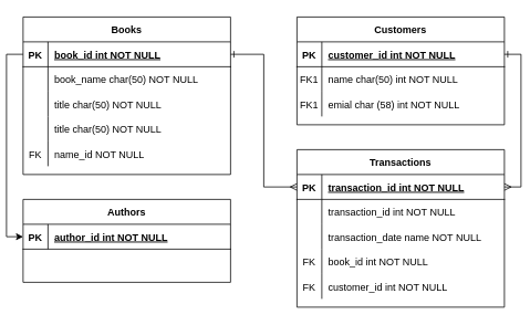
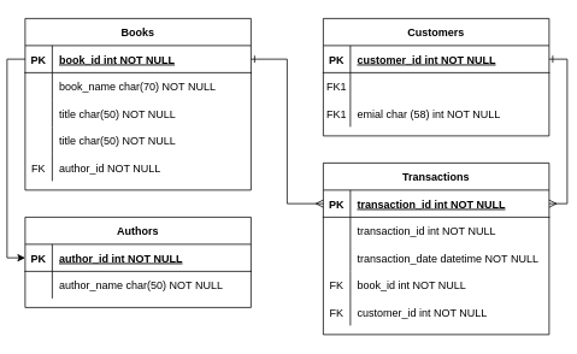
  <mxCell id="0" />
  <mxCell id="1" parent="0" />
  <mxCell id="2" value="Customers" style="shape=table;startSize=30;container=1;collapsible=1;childLayout=tableLayout;fixedRows=1;rowLines=0;fontStyle=1;align=center;resizeLast=1;" parent="1" vertex="1"><mxGeometry x="350" y="20" width="250" height="130" as="geometry" /></mxCell>
  <mxCell id="3" value="" style="shape=partialRectangle;collapsible=0;dropTarget=0;pointerEvents=0;fillColor=none;points=[[0,0.5],[1,0.5]];portConstraint=eastwest;top=0;left=0;right=0;bottom=1;" parent="2" vertex="1"><mxGeometry y="30" width="250" height="30" as="geometry" /></mxCell>
  <mxCell id="4" value="PK" style="shape=partialRectangle;overflow=hidden;connectable=0;fillColor=none;top=0;left=0;bottom=0;right=0;fontStyle=1;" parent="3" vertex="1"><mxGeometry width="30" height="30" as="geometry"><mxRectangle width="30" height="30" as="alternateBounds" /></mxGeometry></mxCell>
  <mxCell id="5" value="customer_id int NOT NULL " style="shape=partialRectangle;overflow=hidden;connectable=0;fillColor=none;top=0;left=0;bottom=0;right=0;align=left;spacingLeft=6;fontStyle=5;" parent="3" vertex="1"><mxGeometry x="30" width="220" height="30" as="geometry"><mxRectangle width="220" height="30" as="alternateBounds" /></mxGeometry></mxCell>
  <mxCell id="6" value="" style="shape=partialRectangle;collapsible=0;dropTarget=0;pointerEvents=0;fillColor=none;points=[[0,0.5],[1,0.5]];portConstraint=eastwest;top=0;left=0;right=0;bottom=0;" parent="2" vertex="1"><mxGeometry y="60" width="250" height="30" as="geometry" /></mxCell>
  <mxCell id="7" value="FK1" style="shape=partialRectangle;overflow=hidden;connectable=0;fillColor=none;top=0;left=0;bottom=0;right=0;" parent="6" vertex="1"><mxGeometry width="30" height="30" as="geometry"><mxRectangle width="30" height="30" as="alternateBounds" /></mxGeometry></mxCell>
- <mxCell id="8" value="name char(50) int NOT NULL" style="shape=partialRectangle;overflow=hidden;connectable=0;fillColor=none;top=0;left=0;bottom=0;right=0;align=left;spacingLeft=6;" parent="6" vertex="1"><mxGeometry x="30" width="220" height="30" as="geometry"><mxRectangle width="220" height="30" as="alternateBounds" /></mxGeometry></mxCell>
  <mxCell id="9" value="" style="shape=partialRectangle;collapsible=0;dropTarget=0;pointerEvents=0;fillColor=none;points=[[0,0.5],[1,0.5]];portConstraint=eastwest;top=0;left=0;right=0;bottom=0;" parent="2" vertex="1"><mxGeometry y="90" width="250" height="30" as="geometry" /></mxCell>
  <mxCell id="10" value="FK1" style="shape=partialRectangle;overflow=hidden;connectable=0;fillColor=none;top=0;left=0;bottom=0;right=0;" parent="9" vertex="1"><mxGeometry width="30" height="30" as="geometry"><mxRectangle width="30" height="30" as="alternateBounds" /></mxGeometry></mxCell>
  <mxCell id="11" value="emial char (58) int NOT NULL" style="shape=partialRectangle;overflow=hidden;connectable=0;fillColor=none;top=0;left=0;bottom=0;right=0;align=left;spacingLeft=6;" parent="9" vertex="1"><mxGeometry x="30" width="220" height="30" as="geometry"><mxRectangle width="220" height="30" as="alternateBounds" /></mxGeometry></mxCell>
  <mxCell id="12" value="Transactions" style="shape=table;startSize=30;container=1;collapsible=1;childLayout=tableLayout;fixedRows=1;rowLines=0;fontStyle=1;align=center;resizeLast=1;" parent="1" vertex="1"><mxGeometry x="350" y="180" width="250" height="190" as="geometry" /></mxCell>
  <mxCell id="13" value="" style="shape=partialRectangle;collapsible=0;dropTarget=0;pointerEvents=0;fillColor=none;points=[[0,0.5],[1,0.5]];portConstraint=eastwest;top=0;left=0;right=0;bottom=1;" parent="12" vertex="1"><mxGeometry y="30" width="250" height="30" as="geometry" /></mxCell>
  <mxCell id="14" value="PK" style="shape=partialRectangle;overflow=hidden;connectable=0;fillColor=none;top=0;left=0;bottom=0;right=0;fontStyle=1;" parent="13" vertex="1"><mxGeometry width="30" height="30" as="geometry"><mxRectangle width="30" height="30" as="alternateBounds" /></mxGeometry></mxCell>
  <mxCell id="15" value="transaction_id int NOT NULL " style="shape=partialRectangle;overflow=hidden;connectable=0;fillColor=none;top=0;left=0;bottom=0;right=0;align=left;spacingLeft=6;fontStyle=5;" parent="13" vertex="1"><mxGeometry x="30" width="220" height="30" as="geometry"><mxRectangle width="220" height="30" as="alternateBounds" /></mxGeometry></mxCell>
  <mxCell id="16" value="" style="shape=partialRectangle;collapsible=0;dropTarget=0;pointerEvents=0;fillColor=none;points=[[0,0.5],[1,0.5]];portConstraint=eastwest;top=0;left=0;right=0;bottom=0;" parent="12" vertex="1"><mxGeometry y="60" width="250" height="30" as="geometry" /></mxCell>
  <mxCell id="17" value="" style="shape=partialRectangle;overflow=hidden;connectable=0;fillColor=none;top=0;left=0;bottom=0;right=0;" parent="16" vertex="1"><mxGeometry width="30" height="30" as="geometry"><mxRectangle width="30" height="30" as="alternateBounds" /></mxGeometry></mxCell>
  <mxCell id="18" value="transaction_id int NOT NULL" style="shape=partialRectangle;overflow=hidden;connectable=0;fillColor=none;top=0;left=0;bottom=0;right=0;align=left;spacingLeft=6;" parent="16" vertex="1"><mxGeometry x="30" width="220" height="30" as="geometry"><mxRectangle width="220" height="30" as="alternateBounds" /></mxGeometry></mxCell>
  <mxCell id="19" value="" style="shape=partialRectangle;collapsible=0;dropTarget=0;pointerEvents=0;fillColor=none;points=[[0,0.5],[1,0.5]];portConstraint=eastwest;top=0;left=0;right=0;bottom=0;" parent="12" vertex="1"><mxGeometry y="90" width="250" height="30" as="geometry" /></mxCell>
  <mxCell id="20" value="" style="shape=partialRectangle;overflow=hidden;connectable=0;fillColor=none;top=0;left=0;bottom=0;right=0;" parent="19" vertex="1"><mxGeometry width="30" height="30" as="geometry"><mxRectangle width="30" height="30" as="alternateBounds" /></mxGeometry></mxCell>
- <mxCell id="21" value="transaction_date name NOT NULL" style="shape=partialRectangle;overflow=hidden;connectable=0;fillColor=none;top=0;left=0;bottom=0;right=0;align=left;spacingLeft=6;" parent="19" vertex="1"><mxGeometry x="30" width="220" height="30" as="geometry"><mxRectangle width="220" height="30" as="alternateBounds" /></mxGeometry></mxCell>
+ <mxCell id="21" value="transaction_date datetime NOT NULL" style="shape=partialRectangle;overflow=hidden;connectable=0;fillColor=none;top=0;left=0;bottom=0;right=0;align=left;spacingLeft=6;" parent="19" vertex="1"><mxGeometry x="30" width="220" height="30" as="geometry"><mxRectangle width="220" height="30" as="alternateBounds" /></mxGeometry></mxCell>
  <mxCell id="22" value="" style="shape=partialRectangle;collapsible=0;dropTarget=0;pointerEvents=0;fillColor=none;points=[[0,0.5],[1,0.5]];portConstraint=eastwest;top=0;left=0;right=0;bottom=0;" parent="12" vertex="1"><mxGeometry y="120" width="250" height="30" as="geometry" /></mxCell>
  <mxCell id="23" value="FK" style="shape=partialRectangle;overflow=hidden;connectable=0;fillColor=none;top=0;left=0;bottom=0;right=0;" parent="22" vertex="1"><mxGeometry width="30" height="30" as="geometry"><mxRectangle width="30" height="30" as="alternateBounds" /></mxGeometry></mxCell>
  <mxCell id="24" value="book_id int NOT NULL" style="shape=partialRectangle;overflow=hidden;connectable=0;fillColor=none;top=0;left=0;bottom=0;right=0;align=left;spacingLeft=6;" parent="22" vertex="1"><mxGeometry x="30" width="220" height="30" as="geometry"><mxRectangle width="220" height="30" as="alternateBounds" /></mxGeometry></mxCell>
  <mxCell id="25" value="" style="shape=partialRectangle;collapsible=0;dropTarget=0;pointerEvents=0;fillColor=none;points=[[0,0.5],[1,0.5]];portConstraint=eastwest;top=0;left=0;right=0;bottom=0;" parent="12" vertex="1"><mxGeometry y="150" width="250" height="30" as="geometry" /></mxCell>
  <mxCell id="26" value="FK" style="shape=partialRectangle;overflow=hidden;connectable=0;fillColor=none;top=0;left=0;bottom=0;right=0;" parent="25" vertex="1"><mxGeometry width="30" height="30" as="geometry"><mxRectangle width="30" height="30" as="alternateBounds" /></mxGeometry></mxCell>
  <mxCell id="27" value="customer_id int NOT NULL" style="shape=partialRectangle;overflow=hidden;connectable=0;fillColor=none;top=0;left=0;bottom=0;right=0;align=left;spacingLeft=6;" parent="25" vertex="1"><mxGeometry x="30" width="220" height="30" as="geometry"><mxRectangle width="220" height="30" as="alternateBounds" /></mxGeometry></mxCell>
  <mxCell id="28" value="Books" style="shape=table;startSize=30;container=1;collapsible=1;childLayout=tableLayout;fixedRows=1;rowLines=0;fontStyle=1;align=center;resizeLast=1;" parent="1" vertex="1"><mxGeometry x="20" y="20" width="250" height="190" as="geometry" /></mxCell>
  <mxCell id="29" value="" style="shape=partialRectangle;collapsible=0;dropTarget=0;pointerEvents=0;fillColor=none;points=[[0,0.5],[1,0.5]];portConstraint=eastwest;top=0;left=0;right=0;bottom=1;" parent="28" vertex="1"><mxGeometry y="30" width="250" height="30" as="geometry" /></mxCell>
  <mxCell id="30" value="PK" style="shape=partialRectangle;overflow=hidden;connectable=0;fillColor=none;top=0;left=0;bottom=0;right=0;fontStyle=1;" parent="29" vertex="1"><mxGeometry width="30" height="30" as="geometry"><mxRectangle width="30" height="30" as="alternateBounds" /></mxGeometry></mxCell>
  <mxCell id="31" value="book_id int NOT NULL " style="shape=partialRectangle;overflow=hidden;connectable=0;fillColor=none;top=0;left=0;bottom=0;right=0;align=left;spacingLeft=6;fontStyle=5;" parent="29" vertex="1"><mxGeometry x="30" width="220" height="30" as="geometry"><mxRectangle width="220" height="30" as="alternateBounds" /></mxGeometry></mxCell>
  <mxCell id="32" value="" style="shape=partialRectangle;collapsible=0;dropTarget=0;pointerEvents=0;fillColor=none;points=[[0,0.5],[1,0.5]];portConstraint=eastwest;top=0;left=0;right=0;bottom=0;" parent="28" vertex="1"><mxGeometry y="60" width="250" height="30" as="geometry" /></mxCell>
  <mxCell id="33" value="" style="shape=partialRectangle;overflow=hidden;connectable=0;fillColor=none;top=0;left=0;bottom=0;right=0;" parent="32" vertex="1"><mxGeometry width="30" height="30" as="geometry"><mxRectangle width="30" height="30" as="alternateBounds" /></mxGeometry></mxCell>
- <mxCell id="34" value="book_name char(50) NOT NULL" style="shape=partialRectangle;overflow=hidden;connectable=0;fillColor=none;top=0;left=0;bottom=0;right=0;align=left;spacingLeft=6;" parent="32" vertex="1"><mxGeometry x="30" width="220" height="30" as="geometry"><mxRectangle width="220" height="30" as="alternateBounds" /></mxGeometry></mxCell>
+ <mxCell id="34" value="book_name char(70) NOT NULL" style="shape=partialRectangle;overflow=hidden;connectable=0;fillColor=none;top=0;left=0;bottom=0;right=0;align=left;spacingLeft=6;" parent="32" vertex="1"><mxGeometry x="30" width="220" height="30" as="geometry"><mxRectangle width="220" height="30" as="alternateBounds" /></mxGeometry></mxCell>
  <mxCell id="35" value="" style="shape=partialRectangle;collapsible=0;dropTarget=0;pointerEvents=0;fillColor=none;points=[[0,0.5],[1,0.5]];portConstraint=eastwest;top=0;left=0;right=0;bottom=0;" parent="28" vertex="1"><mxGeometry y="90" width="250" height="30" as="geometry" /></mxCell>
  <mxCell id="36" value="" style="shape=partialRectangle;overflow=hidden;connectable=0;fillColor=none;top=0;left=0;bottom=0;right=0;" parent="35" vertex="1"><mxGeometry width="30" height="30" as="geometry"><mxRectangle width="30" height="30" as="alternateBounds" /></mxGeometry></mxCell>
  <mxCell id="37" value="title char(50) NOT NULL" style="shape=partialRectangle;overflow=hidden;connectable=0;fillColor=none;top=0;left=0;bottom=0;right=0;align=left;spacingLeft=6;" parent="35" vertex="1"><mxGeometry x="30" width="220" height="30" as="geometry"><mxRectangle width="220" height="30" as="alternateBounds" /></mxGeometry></mxCell>
  <mxCell id="38" value="" style="shape=partialRectangle;collapsible=0;dropTarget=0;pointerEvents=0;fillColor=none;points=[[0,0.5],[1,0.5]];portConstraint=eastwest;top=0;left=0;right=0;bottom=0;" parent="28" vertex="1"><mxGeometry y="120" width="250" height="30" as="geometry" /></mxCell>
  <mxCell id="39" value="" style="shape=partialRectangle;overflow=hidden;connectable=0;fillColor=none;top=0;left=0;bottom=0;right=0;" parent="38" vertex="1"><mxGeometry width="30" height="30" as="geometry"><mxRectangle width="30" height="30" as="alternateBounds" /></mxGeometry></mxCell>
  <mxCell id="40" value="title char(50) NOT NULL" style="shape=partialRectangle;overflow=hidden;connectable=0;fillColor=none;top=0;left=0;bottom=0;right=0;align=left;spacingLeft=6;" parent="38" vertex="1"><mxGeometry x="30" width="220" height="30" as="geometry"><mxRectangle width="220" height="30" as="alternateBounds" /></mxGeometry></mxCell>
  <mxCell id="41" value="" style="shape=partialRectangle;collapsible=0;dropTarget=0;pointerEvents=0;fillColor=none;points=[[0,0.5],[1,0.5]];portConstraint=eastwest;top=0;left=0;right=0;bottom=0;" parent="28" vertex="1"><mxGeometry y="150" width="250" height="30" as="geometry" /></mxCell>
  <mxCell id="42" value="FK" style="shape=partialRectangle;overflow=hidden;connectable=0;fillColor=none;top=0;left=0;bottom=0;right=0;" parent="41" vertex="1"><mxGeometry width="30" height="30" as="geometry"><mxRectangle width="30" height="30" as="alternateBounds" /></mxGeometry></mxCell>
- <mxCell id="43" value="name_id NOT NULL" style="shape=partialRectangle;overflow=hidden;connectable=0;fillColor=none;top=0;left=0;bottom=0;right=0;align=left;spacingLeft=6;" parent="41" vertex="1"><mxGeometry x="30" width="220" height="30" as="geometry"><mxRectangle width="220" height="30" as="alternateBounds" /></mxGeometry></mxCell>
+ <mxCell id="43" value="author_id NOT NULL" style="shape=partialRectangle;overflow=hidden;connectable=0;fillColor=none;top=0;left=0;bottom=0;right=0;align=left;spacingLeft=6;" parent="41" vertex="1"><mxGeometry x="30" width="220" height="30" as="geometry"><mxRectangle width="220" height="30" as="alternateBounds" /></mxGeometry></mxCell>
  <mxCell id="44" value="Authors" style="shape=table;startSize=30;container=1;collapsible=1;childLayout=tableLayout;fixedRows=1;rowLines=0;fontStyle=1;align=center;resizeLast=1;" parent="1" vertex="1"><mxGeometry x="20" y="240" width="250" height="100" as="geometry" /></mxCell>
  <mxCell id="45" value="" style="shape=partialRectangle;collapsible=0;dropTarget=0;pointerEvents=0;fillColor=none;points=[[0,0.5],[1,0.5]];portConstraint=eastwest;top=0;left=0;right=0;bottom=1;" parent="44" vertex="1"><mxGeometry y="30" width="250" height="30" as="geometry" /></mxCell>
  <mxCell id="46" value="PK" style="shape=partialRectangle;overflow=hidden;connectable=0;fillColor=none;top=0;left=0;bottom=0;right=0;fontStyle=1;" parent="45" vertex="1"><mxGeometry width="30" height="30" as="geometry"><mxRectangle width="30" height="30" as="alternateBounds" /></mxGeometry></mxCell>
  <mxCell id="47" value="author_id int NOT NULL " style="shape=partialRectangle;overflow=hidden;connectable=0;fillColor=none;top=0;left=0;bottom=0;right=0;align=left;spacingLeft=6;fontStyle=5;" parent="45" vertex="1"><mxGeometry x="30" width="220" height="30" as="geometry"><mxRectangle width="220" height="30" as="alternateBounds" /></mxGeometry></mxCell>
  <mxCell id="48" value="" style="shape=partialRectangle;collapsible=0;dropTarget=0;pointerEvents=0;fillColor=none;points=[[0,0.5],[1,0.5]];portConstraint=eastwest;top=0;left=0;right=0;bottom=0;" parent="44" vertex="1"><mxGeometry y="60" width="250" height="30" as="geometry" /></mxCell>
  <mxCell id="49" value="" style="shape=partialRectangle;overflow=hidden;connectable=0;fillColor=none;top=0;left=0;bottom=0;right=0;" parent="48" vertex="1"><mxGeometry width="30" height="30" as="geometry"><mxRectangle width="30" height="30" as="alternateBounds" /></mxGeometry></mxCell>
+ <mxCell id="50" value="author_name char(50) NOT NULL" style="shape=partialRectangle;overflow=hidden;connectable=0;fillColor=none;top=0;left=0;bottom=0;right=0;align=left;spacingLeft=6;" parent="48" vertex="1"><mxGeometry x="30" width="220" height="30" as="geometry"><mxRectangle width="220" height="30" as="alternateBounds" /></mxGeometry></mxCell>
  <mxCell id="51" style="edgeStyle=orthogonalEdgeStyle;rounded=0;orthogonalLoop=1;jettySize=auto;html=1;exitX=0;exitY=0.5;exitDx=0;exitDy=0;entryX=0;entryY=0.5;entryDx=0;entryDy=0;" parent="1" source="29" target="45" edge="1"><mxGeometry relative="1" as="geometry" /></mxCell>
  <mxCell id="52" style="edgeStyle=orthogonalEdgeStyle;rounded=0;orthogonalLoop=1;jettySize=auto;html=1;exitX=1;exitY=0.5;exitDx=0;exitDy=0;entryX=1;entryY=0.5;entryDx=0;entryDy=0;endArrow=ERmany;endFill=0;startArrow=ERone;startFill=0;" parent="1" source="3" target="13" edge="1"><mxGeometry relative="1" as="geometry" /></mxCell>
  <mxCell id="53" style="edgeStyle=orthogonalEdgeStyle;rounded=0;orthogonalLoop=1;jettySize=auto;html=1;exitX=1;exitY=0.5;exitDx=0;exitDy=0;entryX=0;entryY=0.5;entryDx=0;entryDy=0;endArrow=ERmany;endFill=0;startArrow=ERone;startFill=0;" parent="1" source="29" target="13" edge="1"><mxGeometry relative="1" as="geometry" /></mxCell>
